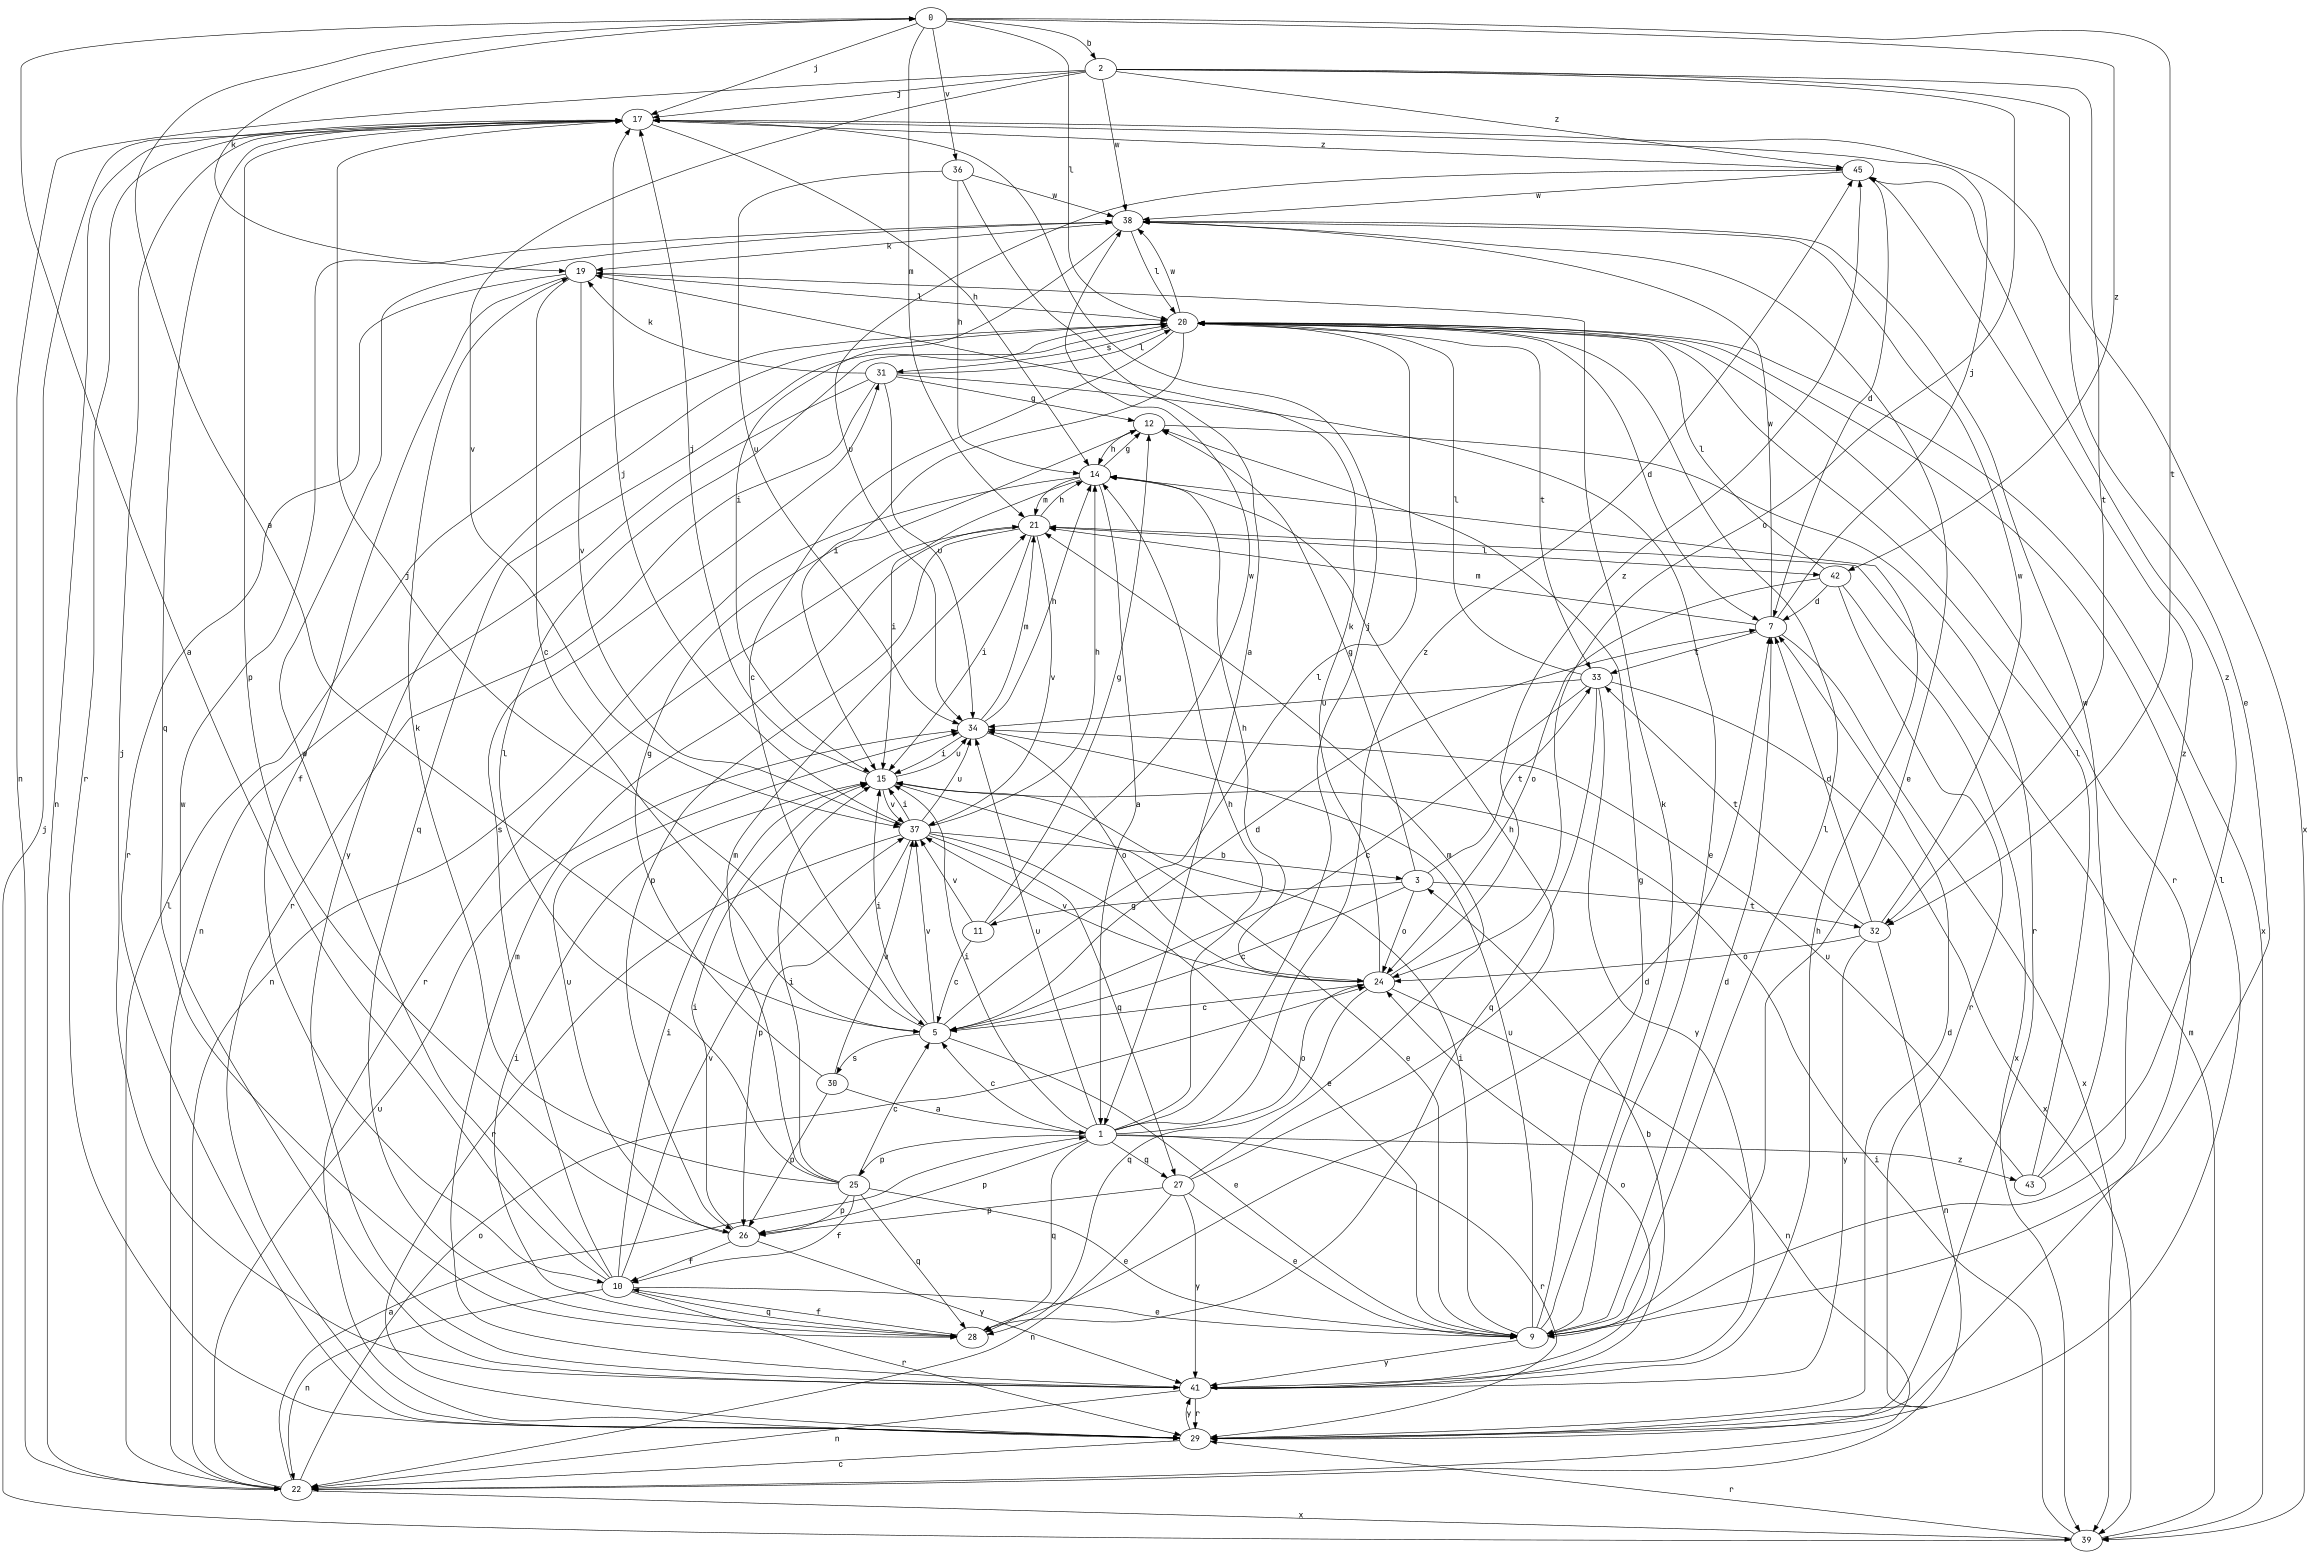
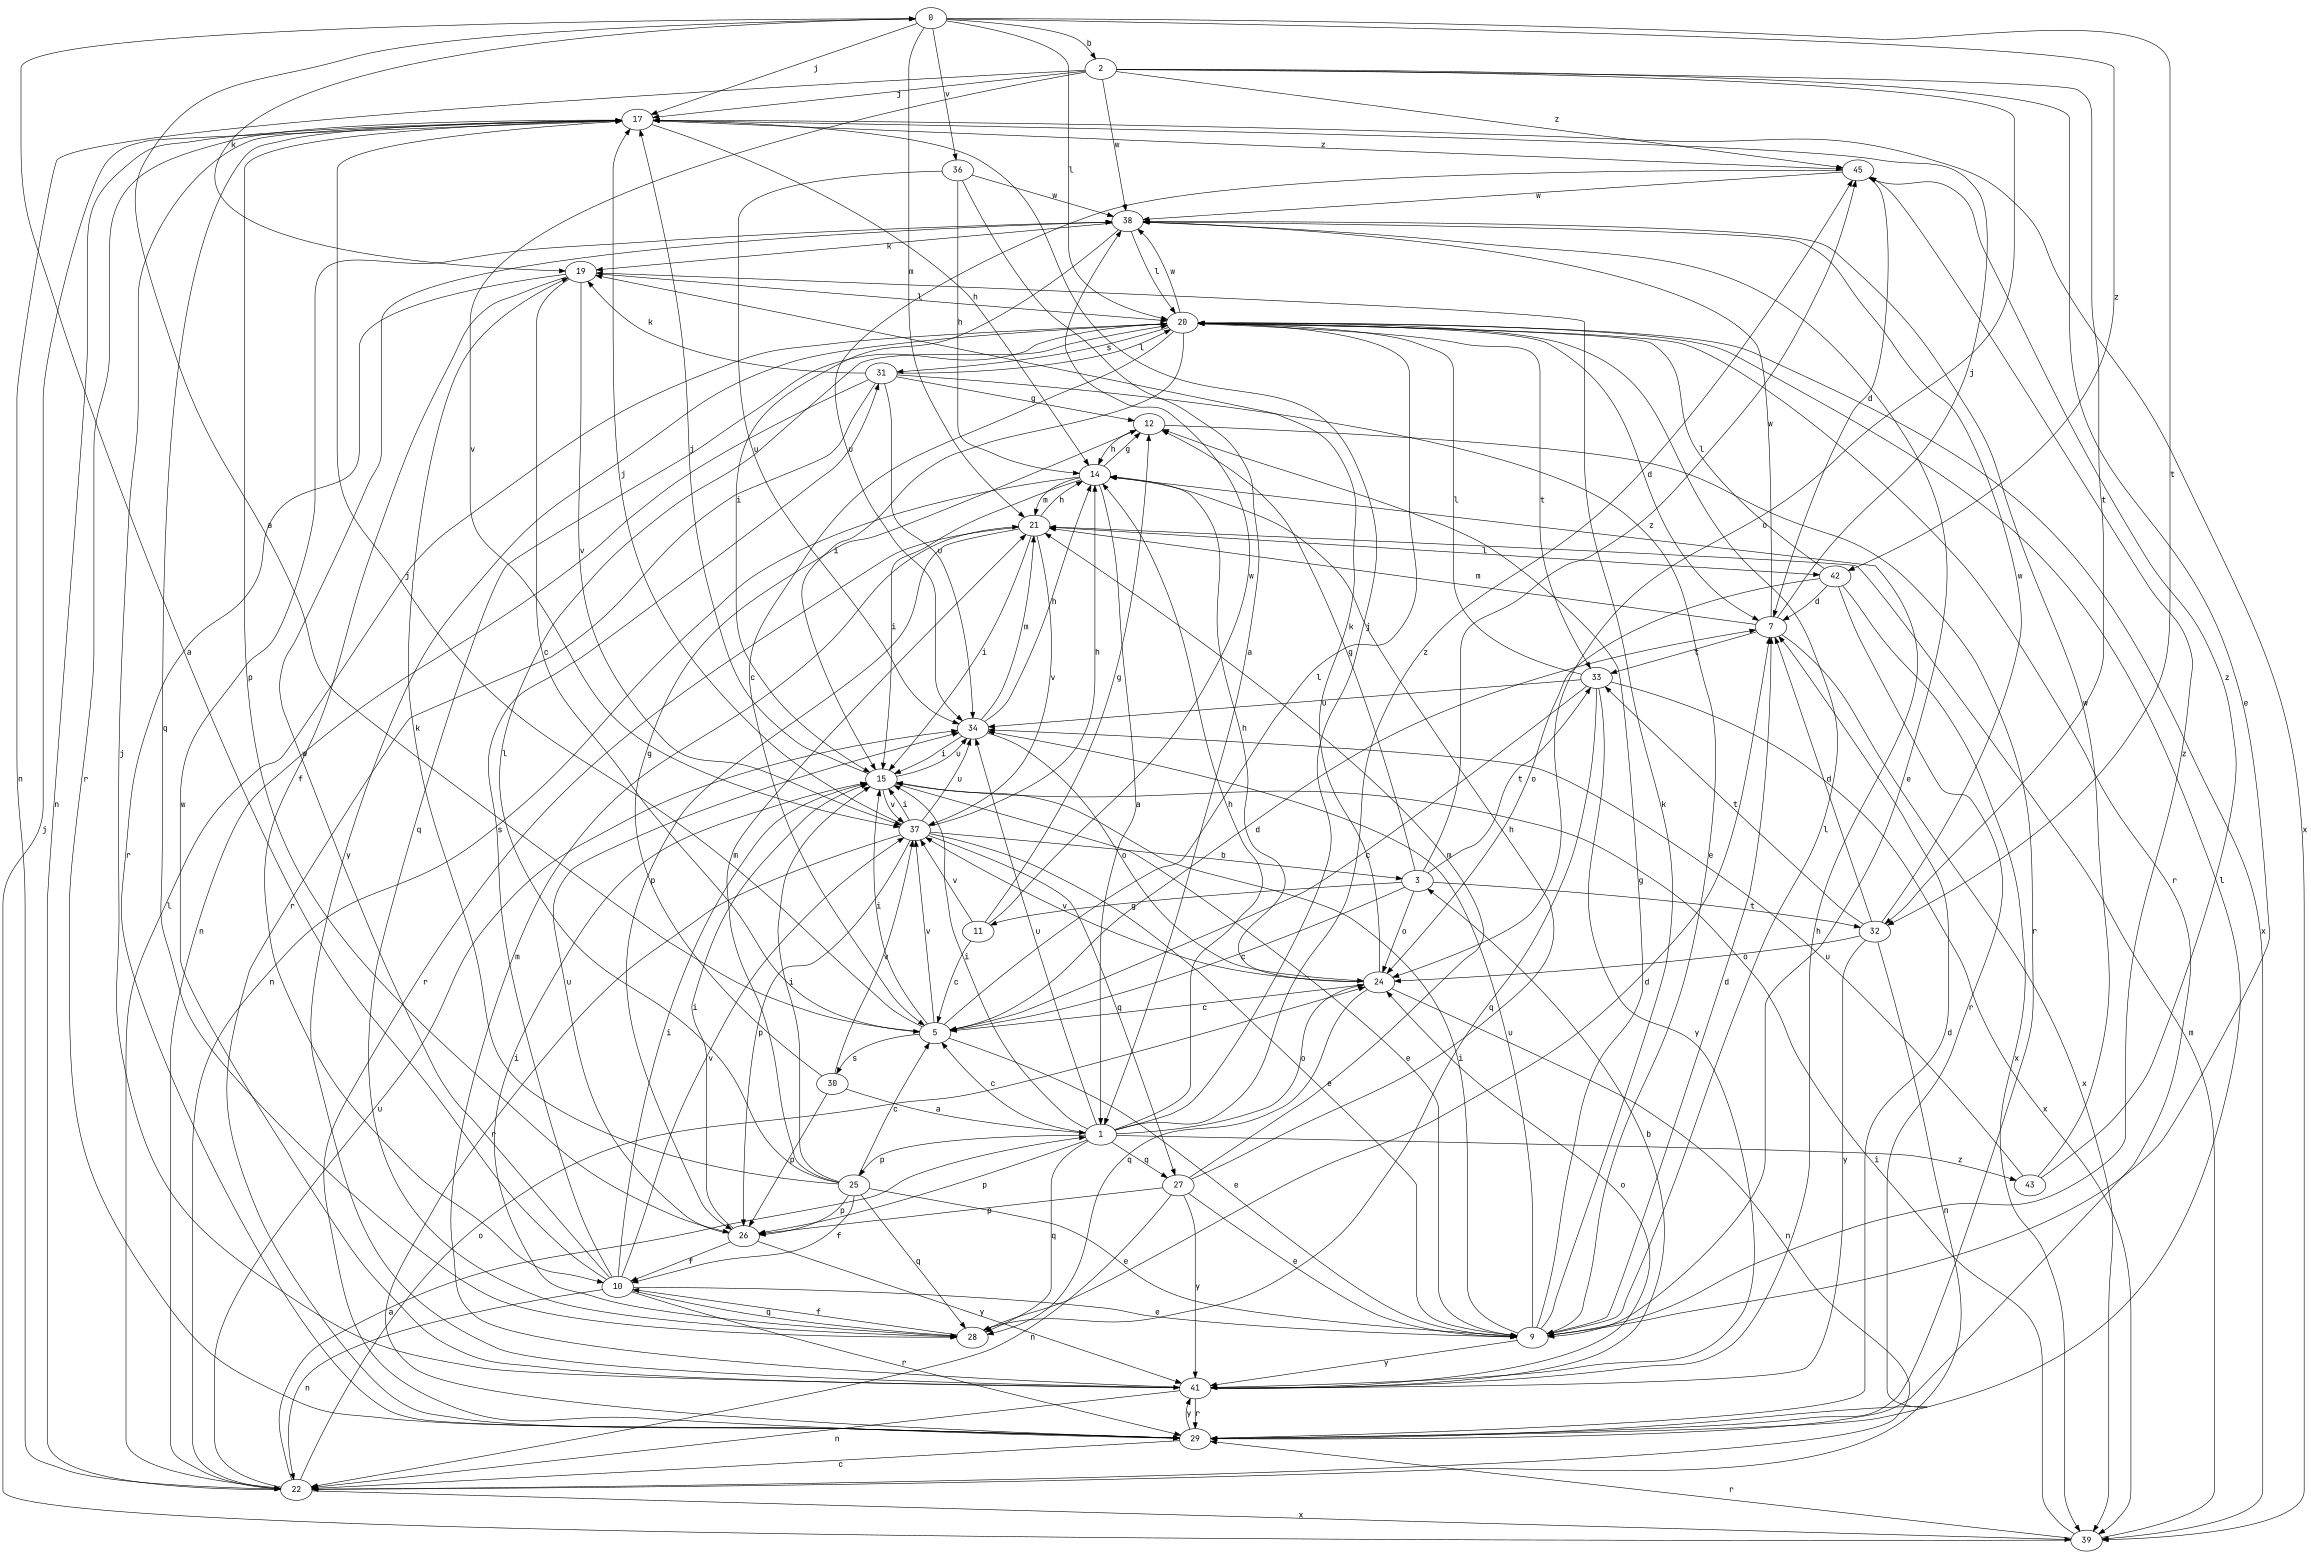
  strict digraph {
    fontname="JetBrains Mono"
    node [fontname="JetBrains Mono"]
    edge [fontname="JetBrains Mono"]
    0
    2
    17
    19
    20
    21
    32
    36
    42
    24
    n11 [label=45]
    9
    22
    37
    38
    14
    26
    28
    29
    39
    5
    10
    15
    33
    7
    41
    31
    1
    34
    25
    27
    43
    30
    12
    3
    11
    0 -> 2 [label=b]
    0 -> 17 [label=j]
    0 -> 19 [label=k]
    0 -> 20 [label=l]
    0 -> 21 [label=m]
    0 -> 32 [label=t]
    0 -> 36 [label=v]
    0 -> 42 [label=z]
    2 -> 17 [label=j]
    2 -> 32 [label=t]
    2 -> 24 [label=o]
    2 -> n11 [label=z]
    2 -> 9 [label=e]
    2 -> 22 [label=n]
    2 -> 37 [label=v]
    2 -> 38 [label=w]
    17 -> n11 [label=z]
    17 -> 14 [label=h]
    17 -> 26 [label=p]
    17 -> 28 [label=q]
    17 -> 29 [label=r]
    17 -> 39 [label=x]
    19 -> 20 [label=l]
    19 -> 37 [label=v]
    19 -> 29 [label=r]
    19 -> 5 [label=c]
    19 -> 10 [label=f]
    20 -> 38 [label=w]
    20 -> 28 [label=q]
    20 -> 29 [label=r]
    20 -> 39 [label=x]
    20 -> 5 [label=c]
    20 -> 15 [label=i]
    20 -> 33 [label=t]
    20 -> 7 [label=d]
    20 -> 41 [label=y]
    20 -> 31 [label=s]
    21 -> 42 [label=l]
    21 -> 37 [label=v]
    21 -> 14 [label=h]
    21 -> 26 [label=p]
    21 -> 29 [label=r]
    21 -> 15 [label=i]
    32 -> 24 [label=o]
    32 -> 22 [label=n]
    32 -> 38 [label=w]
    32 -> 33 [label=t]
    32 -> 7 [label=d]
    32 -> 41 [label=y]
    36 -> 38 [label=w]
    36 -> 14 [label=h]
    36 -> 1 [label=a]
    36 -> 34 [label=u]
    42 -> 20 [label=l]
    42 -> 24 [label=o]
    42 -> 29 [label=r]
    42 -> 39 [label=x]
    42 -> 7 [label=d]
    24 -> 19 [label=k]
    24 -> 22 [label=n]
    24 -> 37 [label=v]
    24 -> 14 [label=h]
    24 -> 28 [label=q]
    24 -> 5 [label=c]
    n11 -> 38 [label=w]
    n11 -> 7 [label=d]
    n11 -> 34 [label=u]
    9 -> 19 [label=k]
    9 -> 20 [label=l]
    9 -> n11 [label=z]
    9 -> 15 [label=i]
    9 -> 7 [label=d]
    9 -> 41 [label=y]
    9 -> 34 [label=u]
    9 -> 12 [label=g]
    22 -> 17 [label=n]
    22 -> 20 [label=l]
    22 -> 24 [label=o]
    22 -> 39 [label=x]
    22 -> 1 [label=a]
    22 -> 34 [label=u]
    37 -> 17 [label=j]
    37 -> 9 [label=e]
    37 -> 14 [label=h]
    37 -> 26 [label=p]
    37 -> 29 [label=r]
    37 -> 15 [label=i]
    37 -> 34 [label=u]
    37 -> 27 [label=q]
    37 -> 3 [label=b]
    38 -> 19 [label=k]
    38 -> 20 [label=l]
    38 -> 9 [label=e]
    38 -> 15 [label=i]
    14 -> 21 [label=m]
    14 -> 22 [label=n]
    14 -> 15 [label=i]
    14 -> 1 [label=a]
    14 -> 12 [label=g]
    26 -> 10 [label=f]
    26 -> 15 [label=i]
    26 -> 41 [label=y]
    26 -> 34 [label=u]
    28 -> 10 [label=f]
    28 -> 15 [label=i]
    28 -> 7 [label=d]
    29 -> 20 [label=l]
    29 -> 22 [label=c]
    29 -> 7 [label=d]
    29 -> 41 [label=y]
    39 -> 17 [label=j]
    39 -> 21 [label=m]
    39 -> 29 [label=r]
    39 -> 15 [label=i]
    5 -> 0 [label=a]
    5 -> 17 [label=j]
    5 -> 20 [label=l]
    5 -> 9 [label=e]
    5 -> 37 [label=v]
    5 -> 15 [label=i]
    5 -> 7 [label=d]
    5 -> 30 [label=s]
    10 -> 0 [label=a]
    10 -> 9 [label=e]
    10 -> 22 [label=n]
    10 -> 37 [label=v]
    10 -> 38 [label=w]
    10 -> 28 [label=q]
    10 -> 29 [label=r]
    10 -> 15 [label=i]
    10 -> 31 [label=s]
    15 -> 17 [label=j]
    15 -> 9 [label=e]
    15 -> 37 [label=v]
    15 -> 34 [label=u]
    33 -> 20 [label=l]
    33 -> 28 [label=q]
    33 -> 39 [label=x]
    33 -> 5 [label=c]
    33 -> 41 [label=y]
    33 -> 34 [label=u]
    7 -> 17 [label=j]
    7 -> 21 [label=m]
    7 -> 38 [label=w]
    7 -> 39 [label=x]
    7 -> 33 [label=t]
    41 -> 17 [label=j]
    41 -> 21 [label=m]
    41 -> 24 [label=o]
    41 -> 22 [label=n]
    41 -> 38 [label=w]
    41 -> 14 [label=h]
    41 -> 29 [label=r]
    41 -> 3 [label=b]
    31 -> 19 [label=k]
    31 -> 20 [label=l]
    31 -> 9 [label=e]
    31 -> 22 [label=n]
    31 -> 29 [label=r]
    31 -> 34 [label=u]
    31 -> 12 [label=g]
    1 -> 17 [label=j]
    1 -> 24 [label=o]
    1 -> n11 [label=z]
    1 -> 14 [label=h]
    1 -> 26 [label=p]
    1 -> 28 [label=q]
-   1 -> 29 [label=r]
    1 -> 5 [label=c]
    1 -> 15 [label=i]
    1 -> 34 [label=u]
    1 -> 25 [label=p]
    1 -> 27 [label=q]
    1 -> 43 [label=z]
    34 -> 21 [label=m]
    34 -> 24 [label=o]
    34 -> 14 [label=h]
    34 -> 15 [label=i]
    25 -> 19 [label=k]
    25 -> 20 [label=l]
    25 -> 21 [label=m]
    25 -> 9 [label=e]
    25 -> 26 [label=p]
    25 -> 28 [label=q]
    25 -> 5 [label=c]
    25 -> 10 [label=f]
    25 -> 15 [label=i]
    27 -> 21 [label=m]
    27 -> 9 [label=e]
    27 -> 22 [label=n]
    27 -> 14 [label=h]
    27 -> 26 [label=p]
    27 -> 41 [label=y]
-   43 -> 20 [label=l]
    43 -> n11 [label=z]
    43 -> 38 [label=w]
    43 -> 34 [label=u]
    30 -> 37 [label=v]
    30 -> 26 [label=p]
    30 -> 1 [label=a]
    30 -> 12 [label=g]
    12 -> 14 [label=h]
    12 -> 29 [label=r]
    3 -> 32 [label=t]
    3 -> 24 [label=o]
-   24 -> n11 [label=z]
+   3 -> n11 [label=z]
    3 -> 5 [label=c]
    3 -> 33 [label=t]
    3 -> 12 [label=g]
    3 -> 11 [label=g]
    11 -> 37 [label=v]
    11 -> 38 [label=w]
    11 -> 5 [label=c]
    11 -> 12 [label=g]
  }
